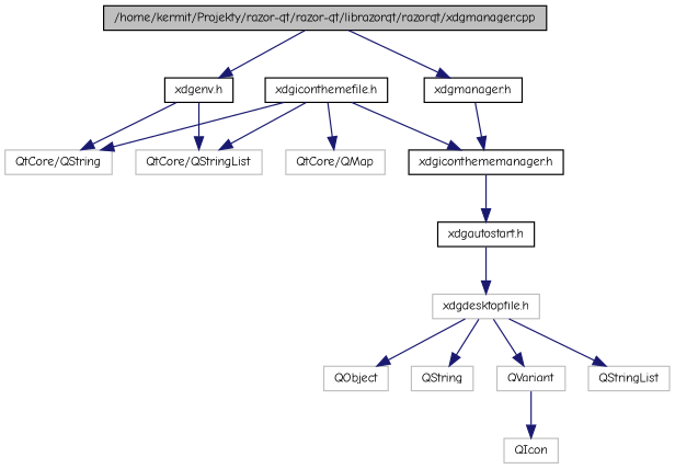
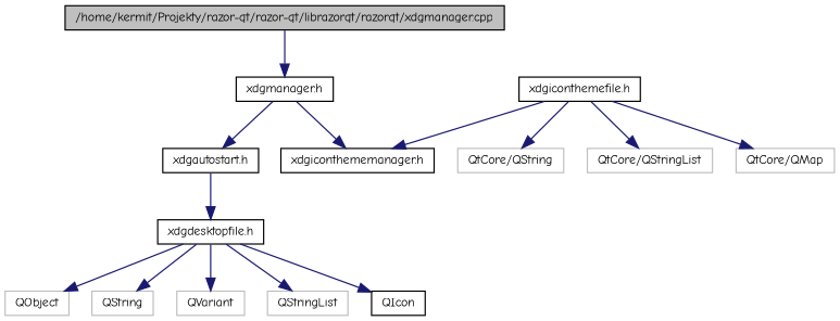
  digraph {
    fontname="Comic Neue"
    node [color=grey75 fillcolor=white fontname="Comic Neue" fontsize=10 shape=record style=filled]
    edge [color=midnightblue fontname="Comic Neue" fontsize=10 labelfontname=Helvetica labelfontsize=10 style=solid]
    n1 [color=black fillcolor=grey75 fontcolor=black height=0.2 label="/home/kermit/Projekty/razor-qt/razor-qt/librazorqt/razorqt/xdgmanager.cpp" width=0.4]
    n2 [color=black height=0.2 label="xdgmanager.h" width=0.4]
-   n3 [color=black height=0.2 label="xdgenv.h" width=0.4]
    n4 [color=black height=0.2 label="xdgautostart.h" width=0.4]
    n5 [color=black height=0.2 label="xdgiconthememanager.h" width=0.4]
    n6 [height=0.2 label="QtCore/QString" width=0.4]
    n7 [height=0.2 label="QtCore/QStringList" width=0.4]
-   n8 [height=0.2 label="xdgdesktopfile.h" width=0.4]
+   n8 [color=black height=0.2 label="xdgdesktopfile.h" width=0.4]
    n9 [height=0.2 label=QObject width=0.4]
    n10 [height=0.2 label=QString width=0.4]
    n11 [height=0.2 label=QVariant width=0.4]
    n12 [height=0.2 label=QStringList width=0.4]
-   n13 [height=0.2 label=QIcon width=0.4]
+   n13 [color=black height=0.2 label=QIcon width=0.4]
    n14 [color=black height=0.2 label="xdgiconthemefile.h" width=0.4]
    n15 [height=0.2 label="QtCore/QMap" width=0.4]
    n1 -> n2
-   n1 -> n3
-   n5 -> n4
+   n2 -> n4
    n2 -> n5
-   n3 -> n6
-   n3 -> n7
    n4 -> n8
    n8 -> n9
    n8 -> n10
    n8 -> n11
    n8 -> n12
-   n11 -> n13
+   n8 -> n13
    n14 -> n5
    n14 -> n6
    n14 -> n7
    n14 -> n15
  }
